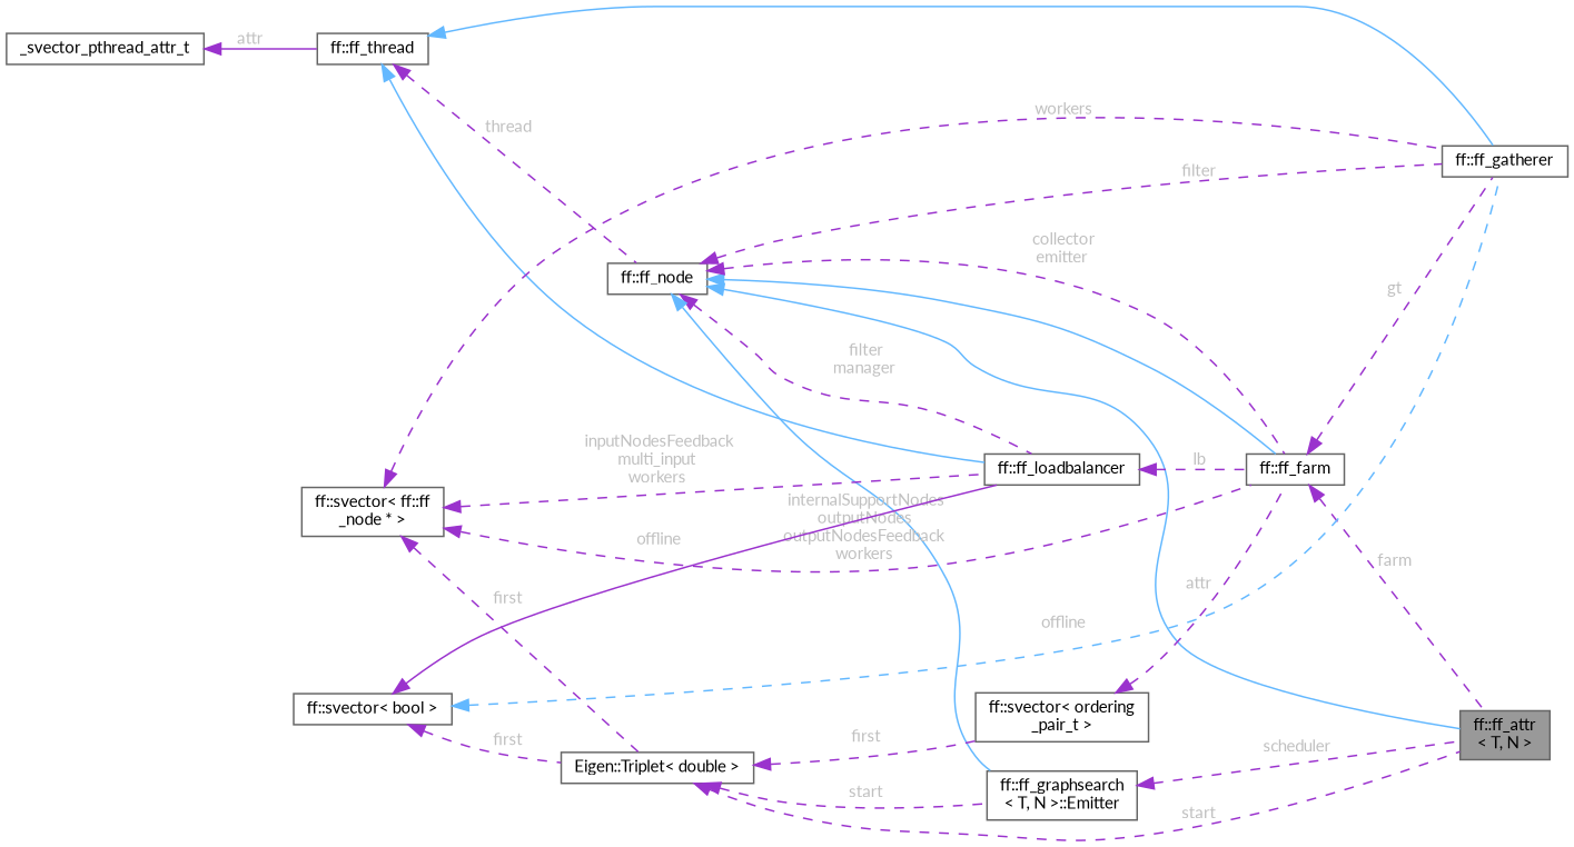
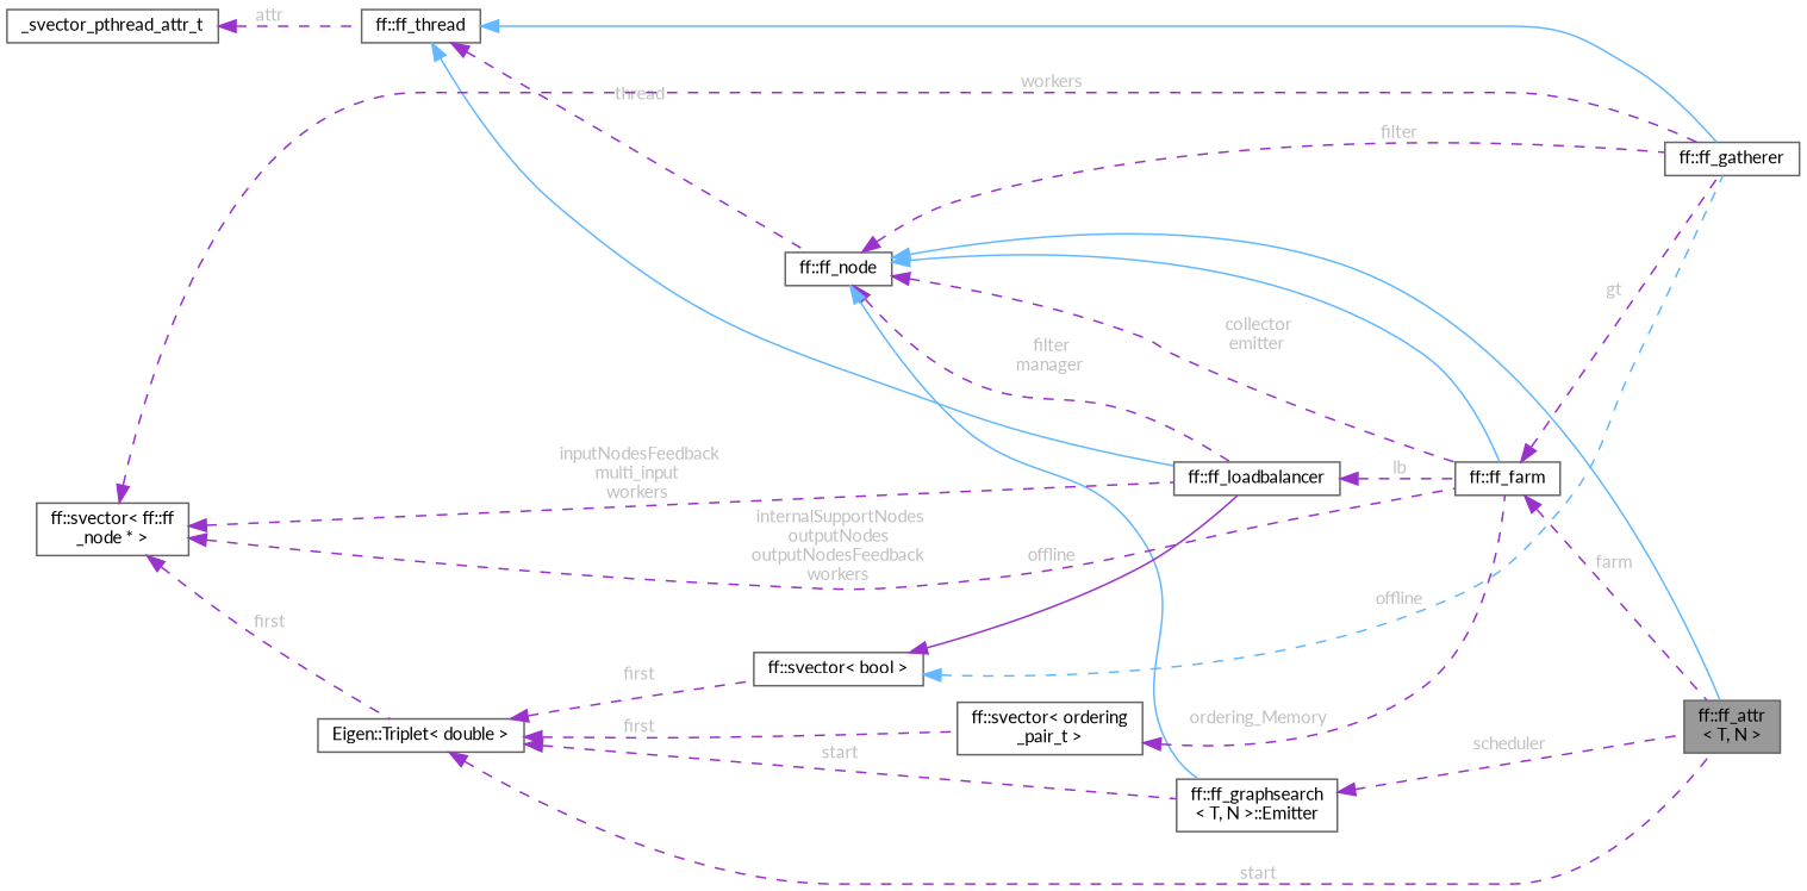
  digraph {
    fontname=Lato
    rankdir=LR
    node [color=gray40 fillcolor=white fontname=Lato fontsize=10 shape=box style=filled]
    edge [color=darkorchid3 dir=back fontname=Lato fontsize=10 labelfontname=Helvetica labelfontsize=10 style=dashed fontcolor=grey]
    n1 [fillcolor=grey60 fontcolor=black height=0.2 label="ff::ff_attr\l\< T, N \>" width=0.4]
    n2 [height=0.2 label="ff::ff_node" width=0.4]
    n3 [height=0.2 label="ff::ff_farm" width=0.4]
    n4 [height=0.2 label="ff::ff_loadbalancer" width=0.4]
    n5 [height=0.2 label="ff::ff_gatherer" width=0.4]
    n6 [height=0.2 label="ff::ff_graphsearch\l\< T, N \>::Emitter" width=0.4]
    n7 [height=0.2 label="ff::ff_thread" width=0.4]
    n8 [height=0.2 label=_svector_pthread_attr_t width=0.4]
    n9 [height=0.2 label="ff::svector\< ff::ff\l_node * \>" width=0.4]
    n10 [height=0.2 label="Eigen::Triplet\< double \>" width=0.4]
    n11 [height=0.2 label="ff::svector\< bool \>" width=0.4]
    n12 [height=0.2 label="ff::svector\< ordering\l_pair_t \>" width=0.4]
    n2 -> n1 [color=steelblue1 style=solid fontcolor=""]
    n2 -> n3 [color=steelblue1 style=solid fontcolor=""]
    n2 -> n3 [label=" collector\nemitter"]
    n2 -> n4 [label=" filter\nmanager"]
    n2 -> n5 [label=" filter"]
    n2 -> n6 [color=steelblue1 style=solid fontcolor=""]
    n3 -> n1 [label=" farm"]
    n3 -> n5 [label=" gt"]
    n4 -> n3 [label=" lb"]
    n6 -> n1 [label=" scheduler"]
    n7 -> n2 [label=" thread"]
    n7 -> n4 [color=steelblue1 style=solid fontcolor=""]
    n7 -> n5 [color=steelblue1 style=solid fontcolor=""]
-   n8 -> n7 [label=" attr" style=solid]
+   n8 -> n7 [label=" attr"]
    n9 -> n3 [label=" internalSupportNodes\noutputNodes\noutputNodesFeedback\nworkers"]
    n9 -> n4 [label=" inputNodesFeedback\nmulti_input\nworkers"]
    n9 -> n5 [label=" workers"]
    n9 -> n10 [label=" first"]
    n10 -> n1 [label=" start"]
    n10 -> n6 [label=" start"]
-   n11 -> n10 [label=" first"]
+   n10 -> n11 [label=" first"]
    n10 -> n12 [label=" first"]
    n11 -> n4 [label=" offline" style=solid]
    n11 -> n5 [color=steelblue1 label=" offline"]
-   n12 -> n3 [label=" attr"]
+   n12 -> n3 [label=" ordering_Memory"]
  }
